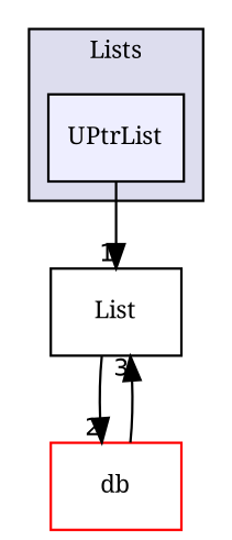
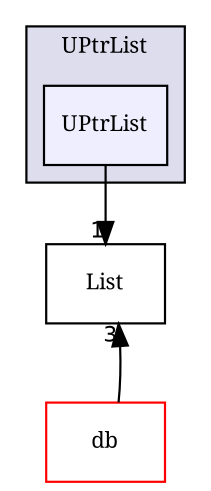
  digraph {
    compound=true
    fontname="Noto Serif"
    node [fontname="Noto Serif" fontsize=10 shape=box]
    edge [fontname="Noto Serif" labeldistance=1.5 labelfontname=Helvetica labelfontsize=10]
    n1 [fillcolor="#eeeeff" label=UPtrList pencolor=black style=filled]
    n2 [label=List]
    n3 [color=red label=db]
    subgraph cluster_1 {
      bgcolor="#ddddee"
      fontsize=10
-     label=Lists
+     label=UPtrList
      pencolor=black
      n1
    }
    n1 -> n2 [headlabel=1]
-   n2 -> n3 [headlabel=2]
    n3 -> n2 [headlabel=3]
  }
